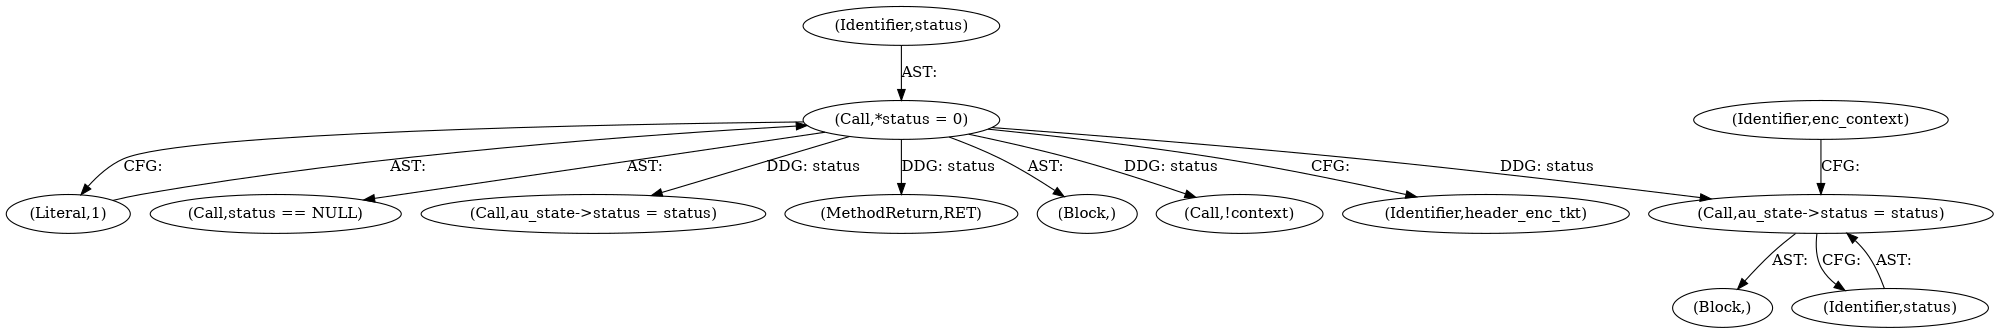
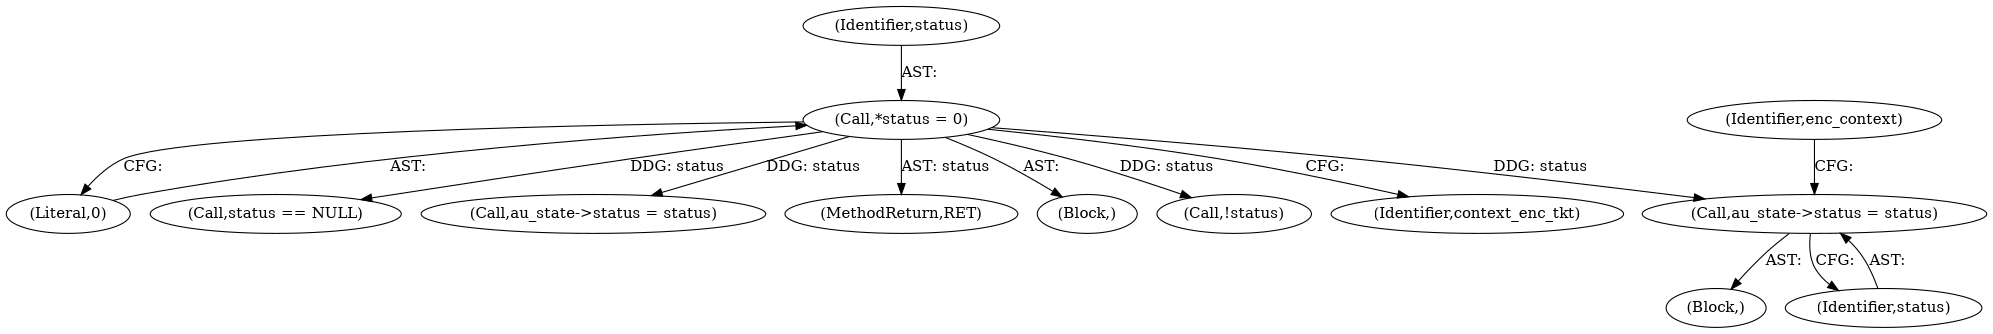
  digraph {
    n1 [label="(Call,au_state->status = status)"]
    n2 [label="(Block,)"]
    n3 [label="(Identifier,status)"]
    n4 [label="(Call,*status = 0)"]
-   n5 [label="(Literal,1)"]
+   n5 [label="(Literal,0)"]
    n6 [label="(Call,status == NULL)"]
    n7 [label="(Call,au_state->status = status)"]
    n8 [label="(MethodReturn,RET)"]
    n9 [label="(Block,)"]
-   n10 [label="(Call,!context)"]
-   n11 [label="(Identifier,header_enc_tkt)"]
+   n10 [label="(Call,!status)"]
+   n11 [label="(Identifier,context_enc_tkt)"]
    n12 [label="(Identifier,enc_context)"]
    n13 [label="(Identifier,status)"]
    n1 -> n2 [label="AST: "]
    n1 -> n3 [label="CFG: "]
    n3 -> n1 [label="AST: "]
    n4 -> n1 [label="DDG: status"]
    n4 -> n5 [label="CFG: "]
-   n4 -> n6 [label="AST: "]
+   n4 -> n6 [label="DDG: status"]
    n4 -> n7 [label="DDG: status"]
-   n4 -> n8 [label="DDG: status"]
+   n4 -> n8 [label="AST: status"]
    n4 -> n9 [label="AST: "]
    n4 -> n10 [label="DDG: status"]
    n4 -> n11 [label="CFG: "]
    n5 -> n4 [label="AST: "]
    n12 -> n1 [label="CFG: "]
    n13 -> n4 [label="AST: "]
  }
